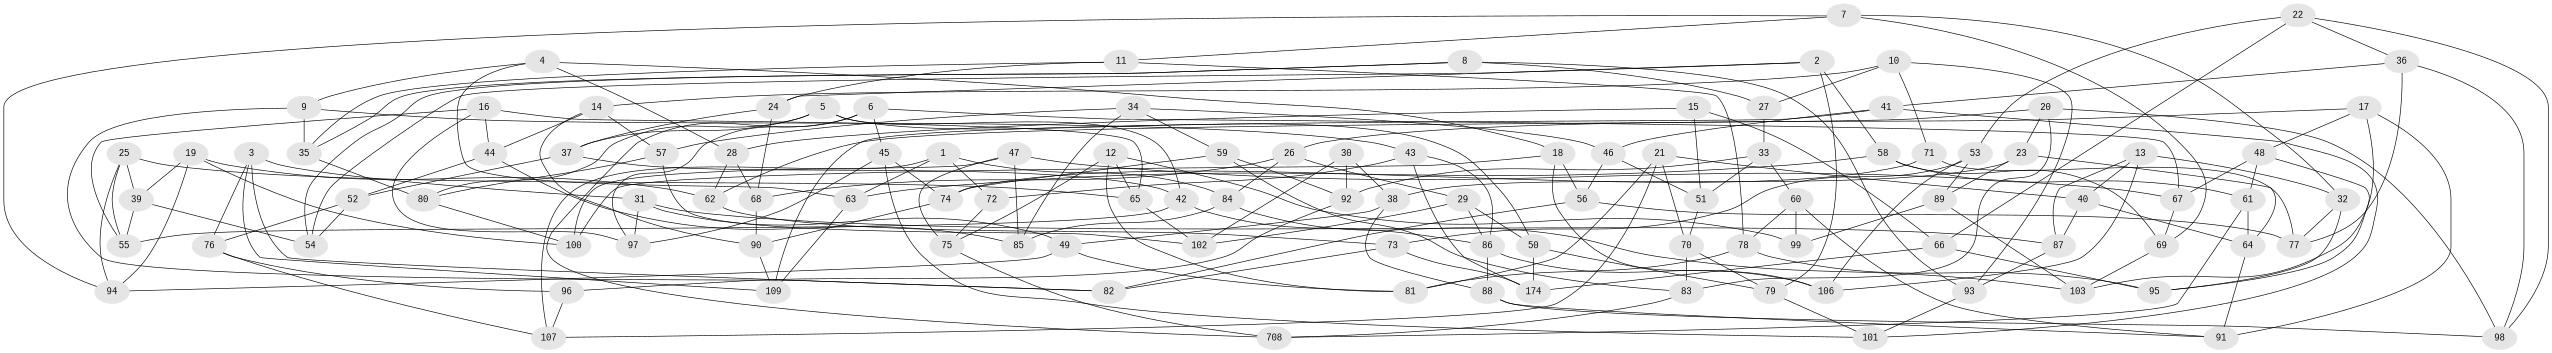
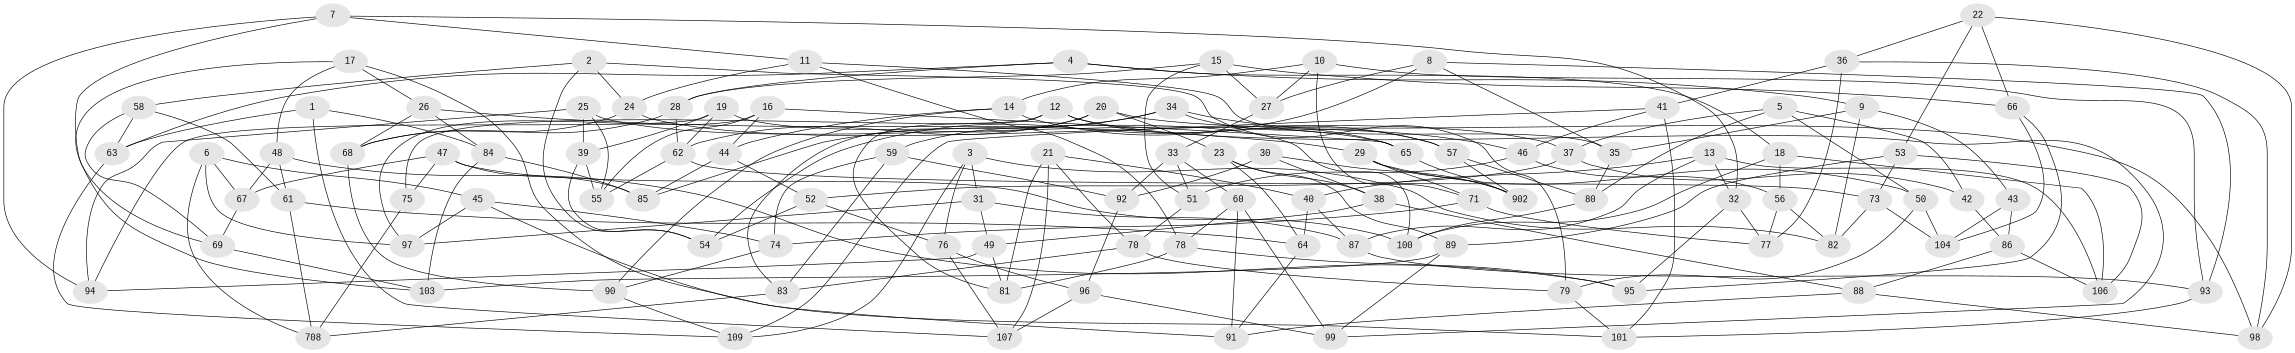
  graph {
    fontname="Liberation Mono"
    node [color=gray90 fontname="Liberation Mono" style=filled]
    edge [fontname="Liberation Mono"]
    1
    63
-   72
    84
    107
    n6 [label=109]
    75
    103
    85
    2
    24
    54
    58
    79
    37
    68
    69
    61
    101
    3
    31
    76
    82
    97
    87
    49
    96
    4
    9
    18
    28
    35
    43
    106
    56
    100
    62
    5
    42
    50
    80
    52
    55
    86
-   104 [label=174]
+   104
    6
    45
    67
    n49 [label=708]
    74
    7
    11
    32
    94
    78
    77
    95
    8
    27
    93
    33
    10
    14
    71
    44
    57
    90
    81
    12
    65
    99
-   102
+   102 [label=902]
    13
    40
    64
    15
    51
    66
    70
    16
    17
    26
    48
    91
    29
    19
    39
    73
    20
    23
    83
    98
    38
    89
    21
    22
    36
    53
    41
    88
    25
    92
    60
    30
    34
    46
    59
    47
    1 -- 63
-   1 -- 72
    1 -- 84
    1 -- 107
    63 -- n6
-   72 -- 75
    84 -- 103
    84 -- 85
    75 -- n49
    2 -- 24
    2 -- 54
    2 -- 58
    2 -- 79
    24 -- 37
    24 -- 68
    58 -- 63
    58 -- 69
    58 -- 61
    79 -- 101
    37 -- 42
    37 -- 52
    68 -- 90
    69 -- 103
    61 -- n49
    61 -- 64
    3 -- n6
    3 -- 31
    3 -- 76
    3 -- 82
    31 -- 97
    31 -- 87
    31 -- 49
    76 -- 107
    76 -- 96
    87 -- 93
    49 -- 94
    49 -- 81
    96 -- 107
+   96 -- 99
    4 -- 63
    4 -- 9
    4 -- 18
    4 -- 28
    9 -- 82
    9 -- 35
    9 -- 43
    18 -- 106
    18 -- 56
    18 -- 100
    28 -- 68
    28 -- 62
    35 -- 80
-   43 -- 72
    43 -- 86
    43 -- 104
    56 -- 82
    56 -- 77
    62 -- 73
    5 -- 37
    5 -- 42
    5 -- 50
    5 -- 80
-   42 -- 55
+   62 -- 55
    42 -- 86
    50 -- 79
    50 -- 104
    80 -- 100
    52 -- 54
    52 -- 76
    86 -- 106
    86 -- 88
    6 -- 97
    6 -- 45
    6 -- 67
    6 -- n49
    45 -- 101
    45 -- 97
    45 -- 74
    67 -- 69
    74 -- 90
    7 -- 69
    7 -- 11
    7 -- 32
    7 -- 94
    11 -- 24
    11 -- 35
    11 -- 78
    32 -- 77
    32 -- 95
    78 -- 95
    78 -- 81
    8 -- 54
    8 -- 35
    8 -- 27
    8 -- 93
    27 -- 33
    93 -- 101
    33 -- 51
    33 -- 92
    33 -- 60
    10 -- 27
    10 -- 93
    10 -- 14
    10 -- 71
    14 -- 44
    14 -- 57
    14 -- 90
    71 -- 74
    71 -- 77
    44 -- 85
    44 -- 52
    57 -- 80
    57 -- 102
    90 -- n6
    12 -- 75
    12 -- 81
    12 -- 65
    12 -- 99
    65 -- 102
    13 -- 87
    13 -- 106
    13 -- 32
    13 -- 40
    40 -- 87
    40 -- 64
    64 -- 91
    15 -- 28
+   15 -- 27
    15 -- 51
    15 -- 66
    51 -- 70
    66 -- 104
    66 -- 95
    70 -- 79
    70 -- 83
    16 -- 97
    16 -- 55
    16 -- 44
    16 -- 65
    17 -- 103
    17 -- 26
    17 -- 48
    17 -- 91
    26 -- 84
    26 -- 68
    26 -- 29
    48 -- 61
    48 -- 67
    48 -- 95
    29 -- 50
-   29 -- 86
+   29 -- 71
    29 -- 102
    19 -- 100
    19 -- 62
    19 -- 94
    19 -- 39
    39 -- 54
    39 -- 55
    73 -- 82
    73 -- 104
    20 -- 62
    20 -- 23
    20 -- 83
    20 -- 98
    23 -- 64
    23 -- 38
    23 -- 89
    83 -- n49
    38 -- 49
    38 -- 88
    89 -- 103
    89 -- 99
    21 -- 107
    21 -- 81
    21 -- 40
    21 -- 70
    22 -- 66
    22 -- 98
    22 -- 36
    22 -- 53
    36 -- 77
    36 -- 98
    36 -- 41
    53 -- 106
    53 -- 73
    53 -- 89
    41 -- n6
    41 -- 101
    41 -- 46
    88 -- 91
    88 -- 98
    25 -- 55
    25 -- 94
    25 -- 65
    25 -- 39
    92 -- 96
    60 -- 78
    60 -- 99
    60 -- 91
    30 -- 102
    30 -- 38
    30 -- 92
    34 -- 85
    34 -- 57
    34 -- 46
    34 -- 59
    46 -- 56
    46 -- 51
    59 -- 74
    59 -- 83
    59 -- 92
    47 -- 75
    47 -- 85
    47 -- 100
    47 -- 67
  }
